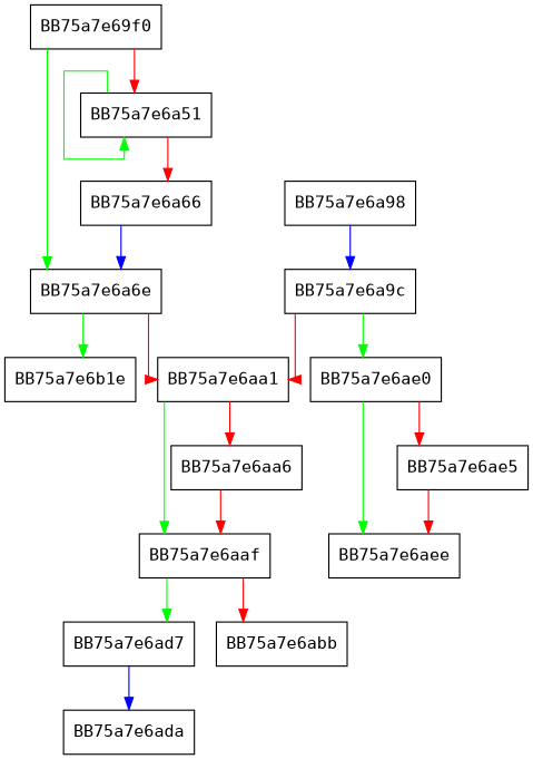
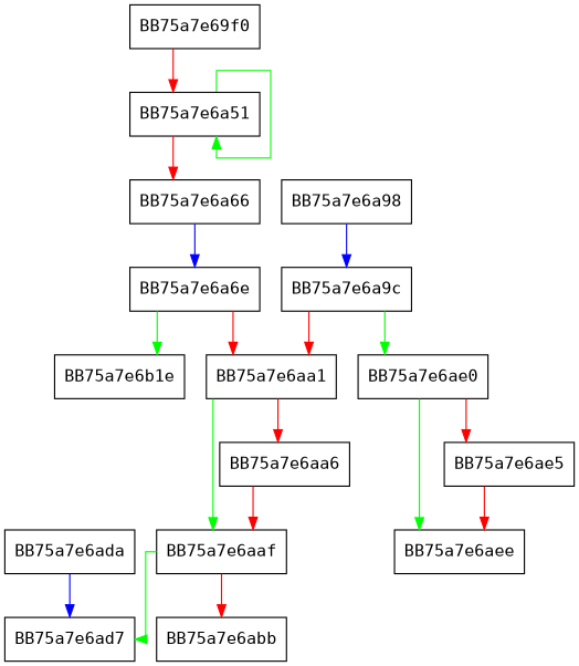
  digraph {
    fontname="DejaVu Sans Mono"
    splines=ortho
    node [fontname="DejaVu Sans Mono" shape=box]
    edge [color=red fontname="DejaVu Sans Mono"]
    BB75a7e69f0
    BB75a7e6a6e
    BB75a7e6a51
    BB75a7e6b1e
    BB75a7e6aa1
    BB75a7e6a66
    BB75a7e6a98
    BB75a7e6a9c
    BB75a7e6ae0
    BB75a7e6aee
    BB75a7e6ae5
    BB75a7e6aaf
    BB75a7e6aa6
    BB75a7e6ad7
    BB75a7e6abb
    BB75a7e6ada
-   BB75a7e69f0 -> BB75a7e6a6e [color=green]
    BB75a7e69f0 -> BB75a7e6a51
    BB75a7e6a6e -> BB75a7e6b1e [color=green]
    BB75a7e6a6e -> BB75a7e6aa1
    BB75a7e6a51 -> BB75a7e6a51 [color=green]
    BB75a7e6a51 -> BB75a7e6a66
    BB75a7e6aa1 -> BB75a7e6aaf [color=green]
    BB75a7e6aa1 -> BB75a7e6aa6
    BB75a7e6a66 -> BB75a7e6a6e [color=blue]
    BB75a7e6a98 -> BB75a7e6a9c [color=blue]
    BB75a7e6a9c -> BB75a7e6aa1
    BB75a7e6a9c -> BB75a7e6ae0 [color=green]
    BB75a7e6ae0 -> BB75a7e6aee [color=green]
    BB75a7e6ae0 -> BB75a7e6ae5
    BB75a7e6ae5 -> BB75a7e6aee
    BB75a7e6aaf -> BB75a7e6ad7 [color=green]
    BB75a7e6aaf -> BB75a7e6abb
    BB75a7e6aa6 -> BB75a7e6aaf
-   BB75a7e6ad7 -> BB75a7e6ada [color=blue]
+   BB75a7e6ada -> BB75a7e6ad7 [color=blue]
  }
